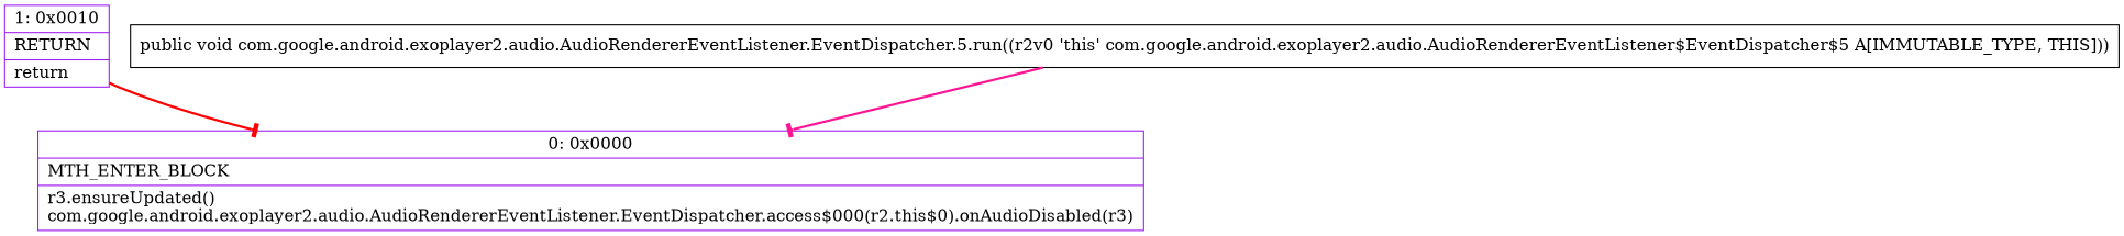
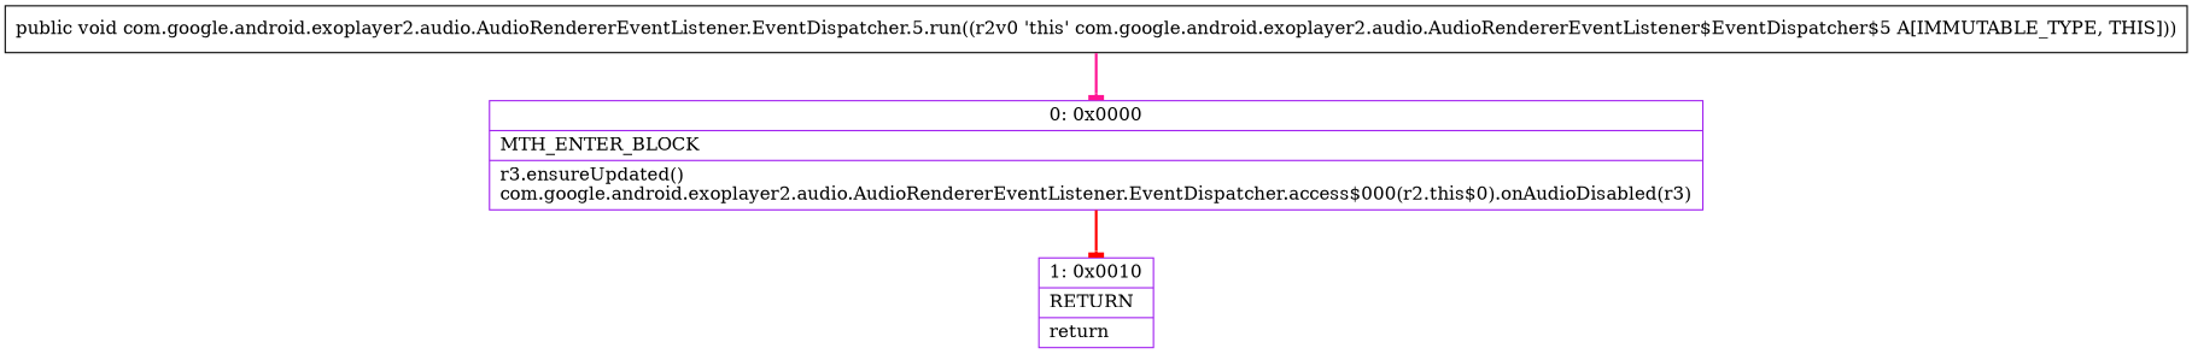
  digraph {
    node [shape=record color=purple]
    edge [style=bold arrowhead=tee]
    n1 [label="{0\:\ 0x0000|MTH_ENTER_BLOCK\l|r3.ensureUpdated()\lcom.google.android.exoplayer2.audio.AudioRendererEventListener.EventDispatcher.access$000(r2.this$0).onAudioDisabled(r3)\l}"]
    n2 [label="{1\:\ 0x0010|RETURN\l|return\l}"]
    n3 [label="{public void com.google.android.exoplayer2.audio.AudioRendererEventListener.EventDispatcher.5.run((r2v0 'this' com.google.android.exoplayer2.audio.AudioRendererEventListener$EventDispatcher$5 A[IMMUTABLE_TYPE, THIS])) }" color=black]
-   n2 -> n1 [color=red]
+   n1 -> n2 [color=red]
    n3 -> n1 [color=deeppink]
  }
